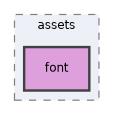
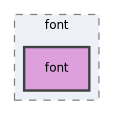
  digraph {
    compound=true
    rankdir=LR
    n1 [color=grey25 fillcolor=plum fontname=Helvetica fontsize=10 label=font shape=box style="filled,bold,"]
    subgraph cluster_1 {
      bgcolor="#edf0f7"
      fontname=Helvetica
      fontsize=10
-     label=assets
+     label=font
      pencolor=grey50
      style="filled,dashed,"
      n1
    }
  }
